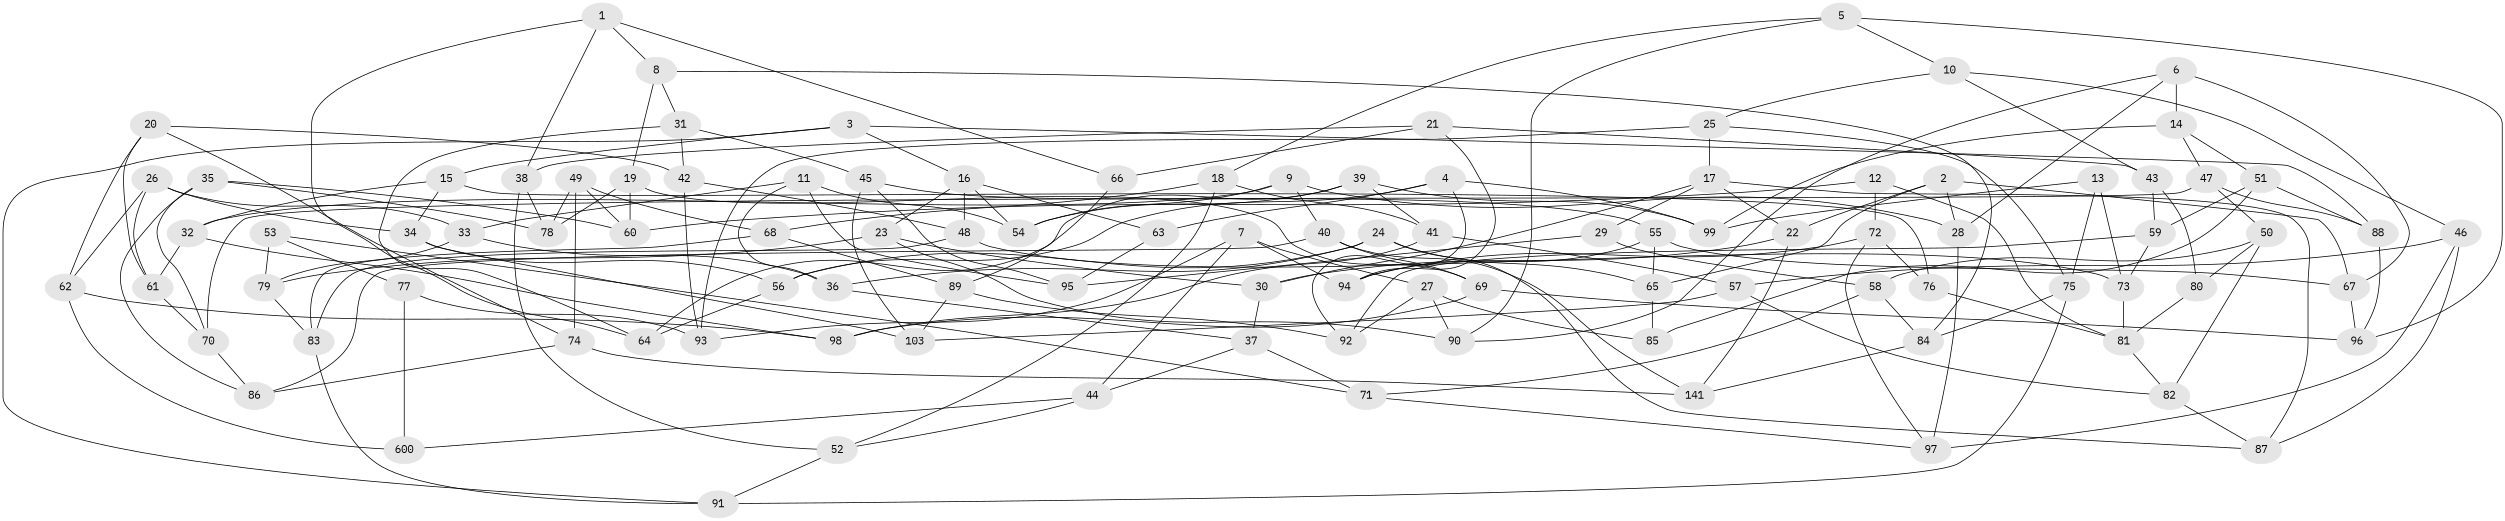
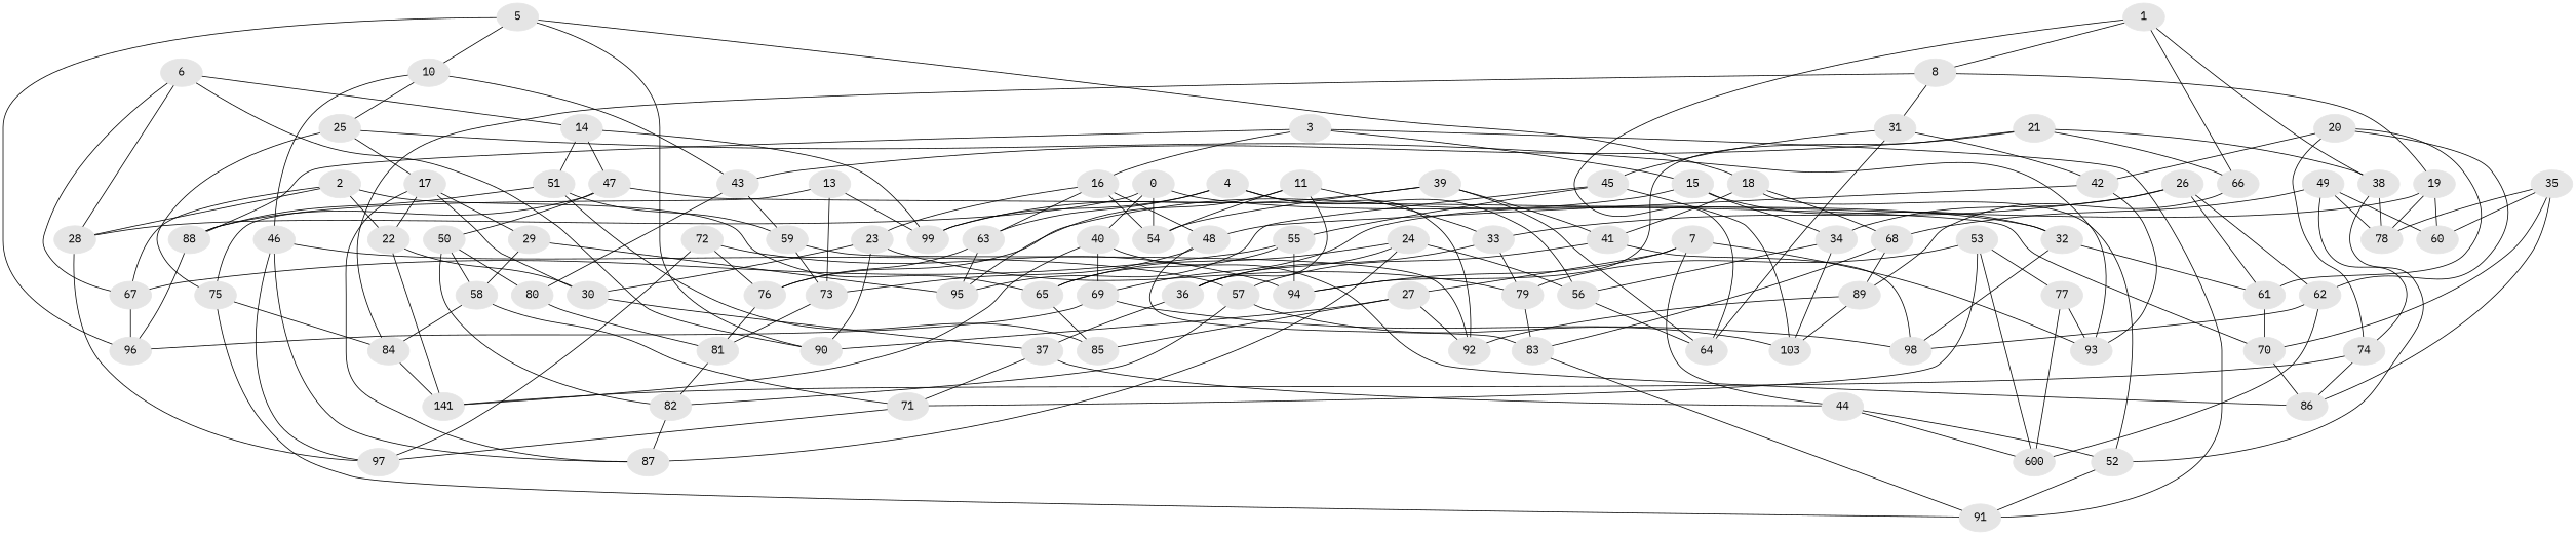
  graph {
    fontname="IBM Plex Mono"
    node [color=gray90 fontname="IBM Plex Mono" style=filled]
    edge [fontname="IBM Plex Mono"]
    1
    8
    38
    64
    66
    19
    31
    84
    52
    78
    89
    2
    22
    28
    65
    67
    30
    n18 [label=141]
    97
    85
    96
    3
    15
    88
    91
    16
    32
    34
    76
    4
    56
    63
    92
    99
    95
    5
    10
    18
    90
    25
    43
    46
    41
    68
    6
    14
    47
    51
    7
    27
    44
    93
    94
    n54 [label=600]
    60
    69
    42
    45
-   9
+   9 [label=0]
    40
    54
    61
    98
    86
    75
    17
    59
    80
    87
    57
    11
    33
    36
    79
    37
-   12
    72
    81
    13
    73
    82
    70
    50
    n84 [label=103]
    23
    48
    83
    29
    58
    20
    62
    74
    21
    24
    77
    26
    71
    55
    35
    39
    49
    53
    1 -- 8
    1 -- 38
    1 -- 64
    1 -- 66
    8 -- 19
    8 -- 31
    8 -- 84
    38 -- 52
    38 -- 78
    66 -- 89
    19 -- 78
    19 -- 60
    19 -- 69
    31 -- 64
    31 -- 42
    31 -- 45
    84 -- n18
    52 -- 91
    89 -- 92
    89 -- n84
    2 -- 22
    2 -- 28
    2 -- 65
    2 -- 67
    22 -- 30
    22 -- n18
    28 -- 97
    65 -- 85
    67 -- 96
    30 -- 37
    3 -- 15
    3 -- 88
    3 -- 91
    3 -- 16
    15 -- 32
    15 -- 34
    15 -- 76
    88 -- 96
    16 -- 63
    16 -- 54
    16 -- 23
    16 -- 48
    32 -- 61
    32 -- 98
    34 -- 56
    34 -- n84
    76 -- 81
    4 -- 56
    4 -- 63
    4 -- 92
    4 -- 99
    56 -- 64
+   63 -- 76
    63 -- 95
    5 -- 96
    5 -- 10
    5 -- 18
    5 -- 90
    10 -- 25
    10 -- 43
    10 -- 46
    18 -- 52
    18 -- 41
    18 -- 68
    25 -- 93
    25 -- 75
    25 -- 17
    43 -- 59
    43 -- 80
    46 -- 97
    46 -- 87
    46 -- 57
    41 -- 98
    41 -- 57
    68 -- 89
    68 -- 83
    6 -- 28
    6 -- 67
    6 -- 90
    6 -- 14
    14 -- 99
    14 -- 47
    14 -- 51
    47 -- 88
    47 -- 70
    47 -- 50
    51 -- 85
    51 -- 88
    51 -- 59
    7 -- 27
    7 -- 44
    7 -- 93
    7 -- 94
    27 -- 85
    27 -- 92
    27 -- 90
    44 -- 52
    44 -- n54
    69 -- 96
    69 -- 98
    42 -- 93
    42 -- 48
    45 -- 95
    45 -- n84
    45 -- 55
    9 -- 28
    9 -- 32
    9 -- 40
    9 -- 54
    40 -- n18
    40 -- 69
    40 -- 86
    61 -- 70
    75 -- 84
    75 -- 91
    17 -- 22
    17 -- 30
    17 -- 87
    17 -- 29
    59 -- 92
    59 -- 73
    80 -- 81
    57 -- 82
    57 -- n84
    11 -- 95
    11 -- 54
    11 -- 33
    11 -- 36
    33 -- 36
    33 -- 79
    36 -- 37
    79 -- 83
    37 -- 44
    37 -- 71
-   12 -- 60
-   12 -- 72
-   12 -- 81
    72 -- 97
    72 -- 76
    72 -- 94
    81 -- 82
    13 -- 99
    13 -- 75
    13 -- 73
    73 -- 81
    82 -- 87
    70 -- 86
    50 -- 80
    50 -- 82
    50 -- 58
    23 -- 30
    23 -- 90
    23 -- 79
    48 -- 73
    48 -- 83
    83 -- 91
    29 -- 95
    29 -- 58
    58 -- 84
    58 -- 71
    20 -- 42
    20 -- 61
    20 -- 62
    20 -- 74
    62 -- n54
    62 -- 98
    74 -- n18
    74 -- 86
    21 -- 38
    21 -- 66
    21 -- 43
    21 -- 94
    24 -- 65
    24 -- 56
    24 -- 87
    24 -- 36
    77 -- 93
    77 -- n54
    26 -- 34
    26 -- 61
    26 -- 33
    26 -- 62
    71 -- 97
    55 -- 65
    55 -- 67
    55 -- 94
    35 -- 78
    35 -- 60
    35 -- 86
    35 -- 70
    39 -- 64
    39 -- 99
    39 -- 41
    39 -- 54
    49 -- 78
    49 -- 68
    49 -- 60
    49 -- 74
+   53 -- n54
    53 -- 79
    53 -- 77
    53 -- 71
  }
